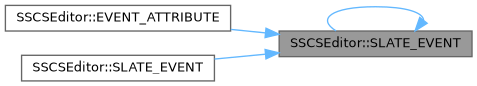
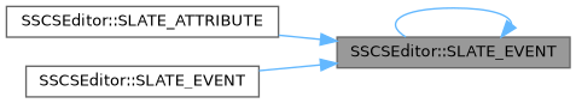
  digraph {
    rankdir=RL
    fontname="DejaVu Sans"
    node [color=grey40 fillcolor=white fontname="DejaVu Sans" fontsize=10 shape=box style=filled]
    edge [color=steelblue1 dir=back fontname="DejaVu Sans" fontsize=10 labelfontname=Helvetica labelfontsize=10 style=solid]
    n1 [color=gray40 fillcolor=grey60 fontcolor=black height=0.2 label="SSCSEditor::SLATE_EVENT" width=0.4]
-   n2 [height=0.2 label="SSCSEditor::EVENT_ATTRIBUTE" width=0.4]
+   n2 [height=0.2 label="SSCSEditor::SLATE_ATTRIBUTE" width=0.4]
    n3 [height=0.2 label="SSCSEditor::SLATE_EVENT" width=0.4]
    n1 -> n1
    n1 -> n2
    n1 -> n3
  }
